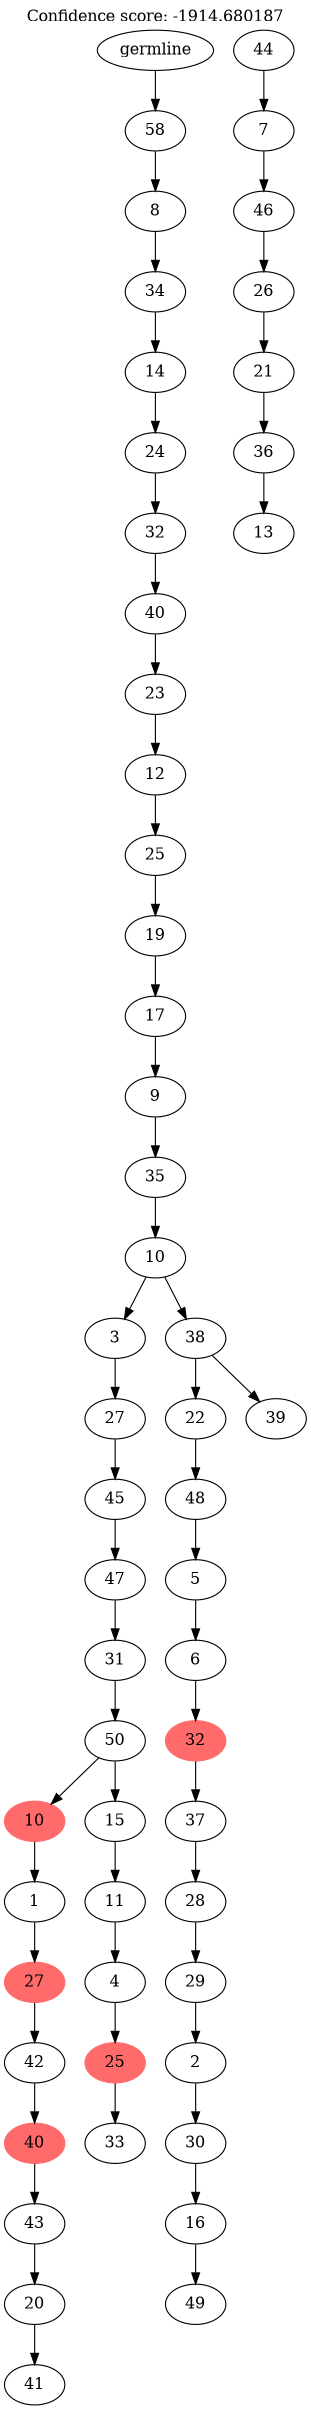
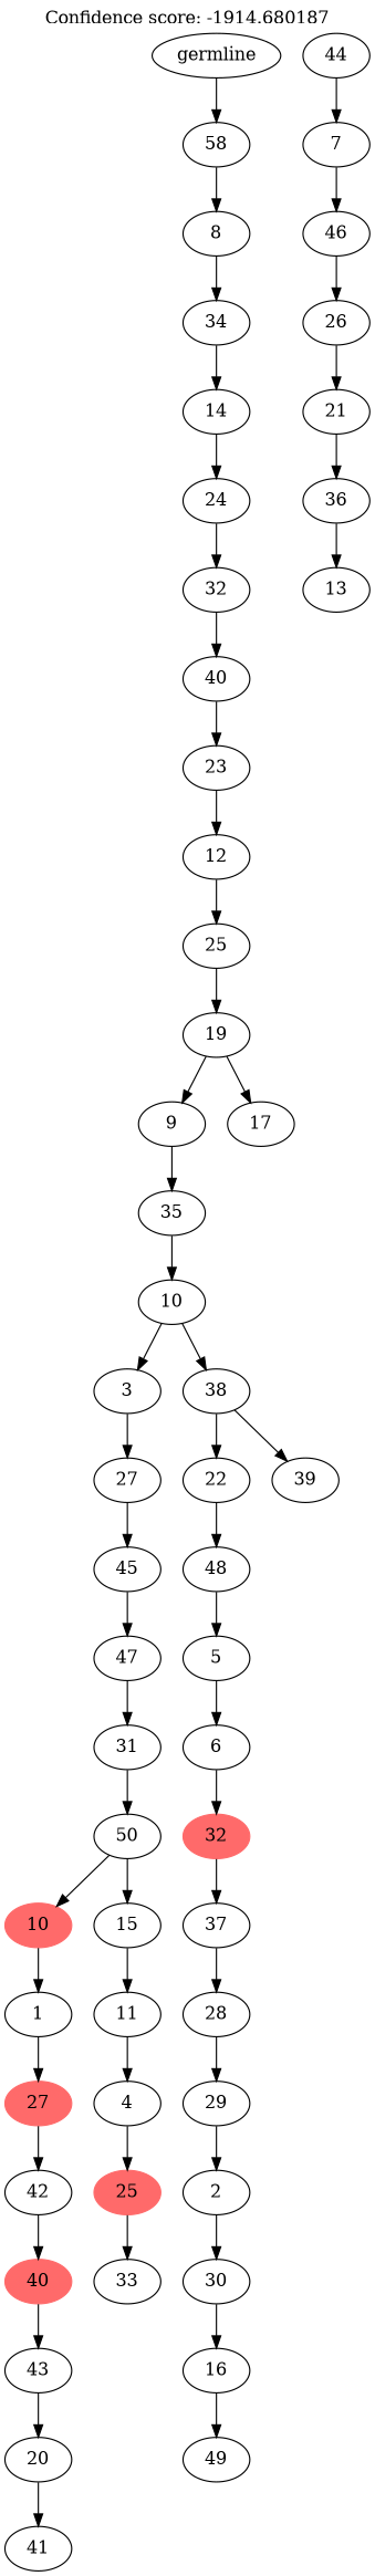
  digraph {
    label="Confidence score: -1914.680187"
    labelloc=t
    n1 [label=20]
    n2 [label=41]
    n3 [label=43]
    n4 [color=indianred1 label=40 style=filled]
    n5 [label=42]
    n6 [color=indianred1 label=27 style=filled]
    n7 [label=1]
    n8 [color=indianred1 label=10 style=filled]
    n9 [color=indianred1 label=25 style=filled]
    n10 [label=33]
    n11 [label=4]
    n12 [label=11]
    n13 [label=15]
    n14 [label=50]
    n15 [label=31]
    n16 [label=47]
    n17 [label=45]
    n18 [label=27]
    n19 [label=3]
    n20 [label=36]
    n21 [label=13]
    n22 [label=21]
    n23 [label=26]
    n24 [label=46]
    n25 [label=7]
    n26 [label=44]
    n27 [label=49]
    n28 [label=16]
    n29 [label=30]
    n30 [label=2]
    n31 [label=29]
    n32 [label=28]
    n33 [label=37]
    n34 [color=indianred1 label=32 style=filled]
    n35 [label=6]
    n36 [label=5]
    n37 [label=48]
    n38 [label=22]
    n39 [label=38]
    n40 [label=39]
    n41 [label=10]
    n42 [label=35]
    n43 [label=9]
    n44 [label=17]
    n45 [label=19]
    n46 [label=25]
    n47 [label=12]
    n48 [label=23]
    n49 [label=40]
    n50 [label=32]
    n51 [label=24]
    n52 [label=14]
    n53 [label=34]
    n54 [label=8]
    n55 [label=58]
    n56 [label=germline]
    n1 -> n2
    n3 -> n1
    n4 -> n3
    n5 -> n4
    n6 -> n5
    n7 -> n6
    n8 -> n7
    n9 -> n10
    n11 -> n9
    n12 -> n11
    n13 -> n12
    n14 -> n8
    n14 -> n13
    n15 -> n14
    n16 -> n15
    n17 -> n16
    n18 -> n17
    n19 -> n18
    n20 -> n21
    n22 -> n20
    n23 -> n22
    n24 -> n23
    n25 -> n24
    n26 -> n25
    n28 -> n27
    n29 -> n28
    n30 -> n29
    n31 -> n30
    n32 -> n31
    n33 -> n32
    n34 -> n33
    n35 -> n34
    n36 -> n35
    n37 -> n36
    n38 -> n37
    n39 -> n38
    n39 -> n40
    n41 -> n19
    n41 -> n39
    n42 -> n41
    n43 -> n42
-   n44 -> n43
+   n45 -> n43
    n45 -> n44
    n46 -> n45
    n47 -> n46
    n48 -> n47
    n49 -> n48
    n50 -> n49
    n51 -> n50
    n52 -> n51
    n53 -> n52
    n54 -> n53
    n55 -> n54
    n56 -> n55
  }
